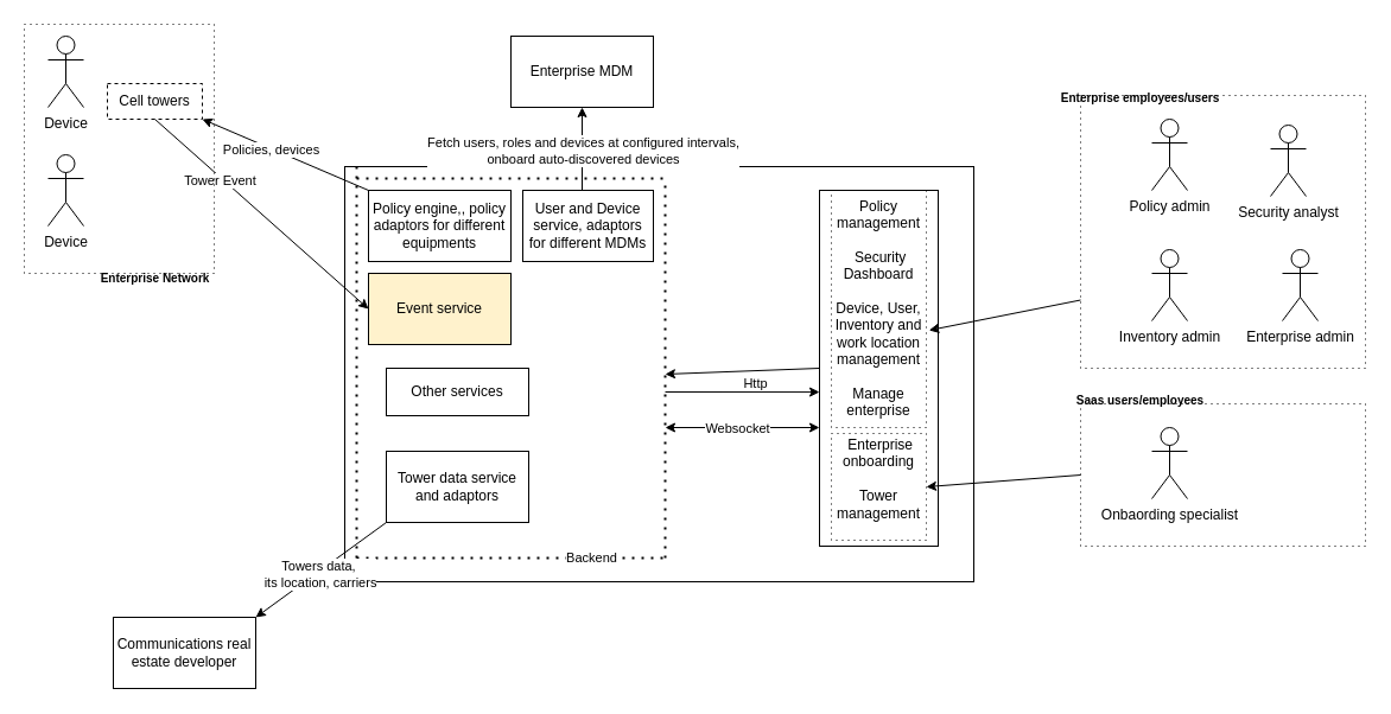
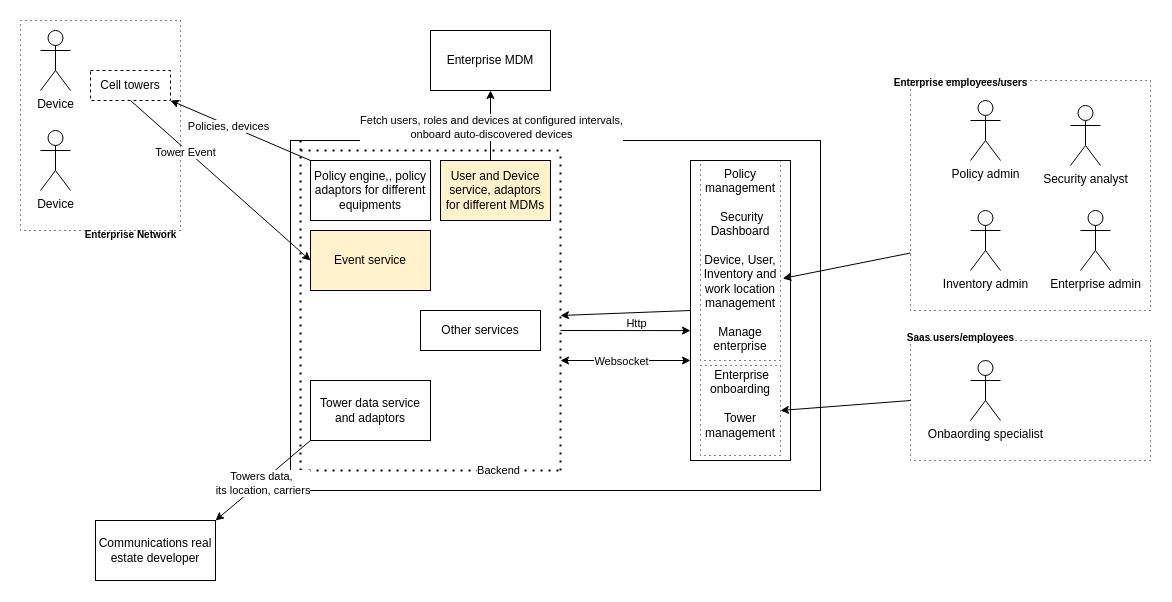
  <mxCell id="0" />
  <mxCell id="1" parent="0" />
  <mxCell id="2" value="" style="rounded=0;whiteSpace=wrap;html=1;fillColor=none;dashed=1;dashPattern=1 4;movable=1;resizable=1;rotatable=1;deletable=1;editable=1;locked=0;connectable=1;" vertex="1" parent="1"><mxGeometry x="700" y="160" width="80" height="200" as="geometry" /></mxCell>
  <mxCell id="3" value="" style="rounded=0;whiteSpace=wrap;html=1;fillColor=none;movable=0;resizable=0;rotatable=0;deletable=0;editable=0;locked=1;connectable=0;" vertex="1" parent="1"><mxGeometry x="290" y="140" width="530" height="350" as="geometry" /></mxCell>
  <mxCell id="4" value="Policy engine,, policy adaptors for different equipments" style="rounded=0;whiteSpace=wrap;html=1;" vertex="1" parent="1"><mxGeometry x="310" y="160" width="120" height="60" as="geometry" /></mxCell>
  <mxCell id="5" value="Policy management&lt;div&gt;&lt;br&gt;&lt;div&gt;&lt;span style=&quot;background-color: transparent; color: light-dark(rgb(0, 0, 0), rgb(255, 255, 255));&quot;&gt;&amp;nbsp;Security Dashboard&lt;/span&gt;&lt;/div&gt;&lt;div&gt;&lt;span style=&quot;background-color: transparent; color: light-dark(rgb(0, 0, 0), rgb(255, 255, 255));&quot;&gt;&lt;br&gt;&lt;/span&gt;&lt;/div&gt;&lt;div&gt;&lt;span style=&quot;background-color: transparent; color: light-dark(rgb(0, 0, 0), rgb(255, 255, 255));&quot;&gt;Device, User, Inventory and work location management&lt;/span&gt;&lt;/div&gt;&lt;/div&gt;&lt;div&gt;&lt;span style=&quot;background-color: transparent; color: light-dark(rgb(0, 0, 0), rgb(255, 255, 255));&quot;&gt;&lt;br&gt;&lt;/span&gt;&lt;/div&gt;&lt;div&gt;&lt;span style=&quot;background-color: transparent; color: light-dark(rgb(0, 0, 0), rgb(255, 255, 255));&quot;&gt;Manage enterprise&lt;/span&gt;&lt;/div&gt;&lt;div&gt;&lt;span style=&quot;background-color: transparent; color: light-dark(rgb(0, 0, 0), rgb(255, 255, 255));&quot;&gt;&lt;br&gt;&lt;/span&gt;&lt;/div&gt;&lt;div&gt;&lt;span style=&quot;background-color: transparent; color: light-dark(rgb(0, 0, 0), rgb(255, 255, 255));&quot;&gt;&amp;nbsp;Enterprise onboarding&lt;/span&gt;&lt;/div&gt;&lt;div&gt;&lt;span style=&quot;background-color: transparent; color: light-dark(rgb(0, 0, 0), rgb(255, 255, 255));&quot;&gt;&lt;br&gt;&lt;/span&gt;&lt;/div&gt;&lt;div&gt;&lt;span style=&quot;background-color: transparent; color: light-dark(rgb(0, 0, 0), rgb(255, 255, 255));&quot;&gt;Tower management&lt;/span&gt;&lt;/div&gt;&lt;div&gt;&lt;span style=&quot;background-color: transparent; color: light-dark(rgb(0, 0, 0), rgb(255, 255, 255));&quot;&gt;&lt;br&gt;&lt;/span&gt;&lt;/div&gt;" style="rounded=0;whiteSpace=wrap;html=1;fillColor=none;movable=0;resizable=0;rotatable=0;deletable=0;editable=0;locked=1;connectable=0;" vertex="1" parent="1"><mxGeometry x="690" y="160" width="100" height="300" as="geometry" /></mxCell>
  <mxCell id="6" value="Cell towers" style="rounded=0;whiteSpace=wrap;html=1;dashed=1;" vertex="1" parent="1"><mxGeometry x="90" y="70" width="80" height="30" as="geometry" /></mxCell>
  <mxCell id="7" value="Event service" style="rounded=0;whiteSpace=wrap;html=1;fillColor=#fff2cc;" vertex="1" parent="1"><mxGeometry x="310" y="230" width="120" height="60" as="geometry" /></mxCell>
  <mxCell id="8" value="" style="endArrow=classic;html=1;rounded=0;exitX=0.5;exitY=1;exitDx=0;exitDy=0;entryX=0;entryY=0.5;entryDx=0;entryDy=0;" edge="1" parent="1" source="6" target="7"><mxGeometry width="50" height="50" relative="1" as="geometry"><mxPoint x="120" y="170" as="sourcePoint" /><mxPoint x="100" y="140" as="targetPoint" /></mxGeometry></mxCell>
  <mxCell id="9" value="Tower Event" style="edgeLabel;html=1;align=center;verticalAlign=middle;resizable=0;points=[];" vertex="1" connectable="0" parent="8"><mxGeometry x="-0.374" y="-2" relative="1" as="geometry"><mxPoint as="offset" /></mxGeometry></mxCell>
  <mxCell id="10" value="" style="endArrow=none;dashed=1;html=1;dashPattern=1 3;strokeWidth=2;rounded=0;" edge="1" parent="1"><mxGeometry width="50" height="50" relative="1" as="geometry"><mxPoint x="560" y="470" as="sourcePoint" /><mxPoint x="560" y="150" as="targetPoint" /></mxGeometry></mxCell>
  <mxCell id="11" value="" style="endArrow=none;dashed=1;html=1;dashPattern=1 3;strokeWidth=2;rounded=0;" edge="1" parent="1"><mxGeometry width="50" height="50" relative="1" as="geometry"><mxPoint x="300" y="470" as="sourcePoint" /><mxPoint x="300" y="140" as="targetPoint" /></mxGeometry></mxCell>
  <mxCell id="12" value="" style="endArrow=none;dashed=1;html=1;dashPattern=1 3;strokeWidth=2;rounded=0;" edge="1" parent="1"><mxGeometry width="50" height="50" relative="1" as="geometry"><mxPoint x="300" y="470" as="sourcePoint" /><mxPoint x="560" y="470" as="targetPoint" /></mxGeometry></mxCell>
  <mxCell id="13" value="Backend" style="edgeLabel;html=1;align=center;verticalAlign=middle;resizable=0;points=[];" vertex="1" connectable="0" parent="12"><mxGeometry x="0.518" y="1" relative="1" as="geometry"><mxPoint as="offset" /></mxGeometry></mxCell>
  <mxCell id="14" value="" style="endArrow=none;dashed=1;html=1;dashPattern=1 3;strokeWidth=2;rounded=0;" edge="1" parent="1"><mxGeometry width="50" height="50" relative="1" as="geometry"><mxPoint x="300" y="150" as="sourcePoint" /><mxPoint x="560" y="150" as="targetPoint" /></mxGeometry></mxCell>
  <mxCell id="15" value="" style="endArrow=classic;html=1;rounded=0;entryX=1;entryY=1;entryDx=0;entryDy=0;exitX=0;exitY=0;exitDx=0;exitDy=0;" edge="1" parent="1" source="4" target="6"><mxGeometry width="50" height="50" relative="1" as="geometry"><mxPoint x="230" y="140" as="sourcePoint" /><mxPoint x="280" y="70" as="targetPoint" /></mxGeometry></mxCell>
  <mxCell id="16" value="Policies, devices" style="edgeLabel;html=1;align=center;verticalAlign=middle;resizable=0;points=[];" vertex="1" connectable="0" parent="15"><mxGeometry x="0.168" y="2" relative="1" as="geometry"><mxPoint y="-1" as="offset" /></mxGeometry></mxCell>
  <mxCell id="17" value="Device" style="shape=umlActor;verticalLabelPosition=bottom;verticalAlign=top;html=1;outlineConnect=0;" vertex="1" parent="1"><mxGeometry x="40" y="130" width="30" height="60" as="geometry" /></mxCell>
  <mxCell id="18" value="Device" style="shape=umlActor;verticalLabelPosition=bottom;verticalAlign=top;html=1;outlineConnect=0;" vertex="1" parent="1"><mxGeometry x="40" y="30" width="30" height="60" as="geometry" /></mxCell>
  <mxCell id="19" value="" style="rounded=0;whiteSpace=wrap;html=1;fillColor=none;dashed=1;dashPattern=1 4;" vertex="1" parent="1"><mxGeometry y="20" width="160" height="210" as="geometry" x="20" /></mxCell>
  <mxCell id="20" value="&lt;font style=&quot;font-size: 10px;&quot;&gt;Enterprise Network&lt;/font&gt;" style="text;strokeColor=none;fillColor=none;html=1;fontSize=24;fontStyle=1;verticalAlign=middle;align=center;" vertex="1" parent="1"><mxGeometry x="95" y="220" width="70" height="20" as="geometry" /></mxCell>
  <mxCell id="21" value="" style="endArrow=classic;html=1;rounded=0;entryX=0;entryY=0.567;entryDx=0;entryDy=0;entryPerimeter=0;" edge="1" parent="1" target="5"><mxGeometry width="50" height="50" relative="1" as="geometry"><mxPoint x="560" y="330" as="sourcePoint" /><mxPoint x="620" y="330" as="targetPoint" /></mxGeometry></mxCell>
  <mxCell id="22" value="Http" style="edgeLabel;html=1;align=center;verticalAlign=middle;resizable=0;points=[];" vertex="1" connectable="0" parent="21"><mxGeometry x="0.153" y="8" relative="1" as="geometry"><mxPoint as="offset" /></mxGeometry></mxCell>
  <mxCell id="23" value="" style="endArrow=classic;html=1;rounded=0;" edge="1" parent="1"><mxGeometry width="50" height="50" relative="1" as="geometry"><mxPoint x="690" y="310" as="sourcePoint" /><mxPoint x="560" y="315" as="targetPoint" /></mxGeometry></mxCell>
  <mxCell id="24" value="" style="endArrow=classic;startArrow=classic;html=1;rounded=0;" edge="1" parent="1"><mxGeometry width="50" height="50" relative="1" as="geometry"><mxPoint x="560" y="360" as="sourcePoint" /><mxPoint x="690" y="360" as="targetPoint" /></mxGeometry></mxCell>
  <mxCell id="25" value="Websocket" style="edgeLabel;html=1;align=center;verticalAlign=middle;resizable=0;points=[];" vertex="1" connectable="0" parent="24"><mxGeometry x="-0.468" relative="1" as="geometry"><mxPoint x="25" as="offset" /></mxGeometry></mxCell>
  <mxCell id="26" value="Enterprise MDM" style="rounded=0;whiteSpace=wrap;html=1;" vertex="1" parent="1"><mxGeometry x="430" y="30" width="120" height="60" as="geometry" /></mxCell>
- <mxCell id="27" value="Tower data service and adaptors" style="rounded=0;whiteSpace=wrap;html=1;" vertex="1" parent="1"><mxGeometry x="325" y="380" width="120" height="60" as="geometry" /></mxCell>
- <mxCell id="28" value="User and Device service, adaptors for different MDMs" style="rounded=0;whiteSpace=wrap;html=1;" vertex="1" parent="1"><mxGeometry x="440" y="160" width="110" height="60" as="geometry" /></mxCell>
+ <mxCell id="27" value="Tower data service and adaptors" style="rounded=0;whiteSpace=wrap;html=1;" vertex="1" parent="1"><mxGeometry x="310" y="380" width="120" height="60" as="geometry" /></mxCell>
+ <mxCell id="28" value="User and Device service, adaptors for different MDMs" style="rounded=0;whiteSpace=wrap;html=1;fillColor=#fff2cc;" vertex="1" parent="1"><mxGeometry x="440" y="160" width="110" height="60" as="geometry" /></mxCell>
  <mxCell id="29" value="" style="endArrow=classic;html=1;rounded=0;entryX=0.5;entryY=1;entryDx=0;entryDy=0;" edge="1" parent="1" target="26"><mxGeometry width="50" height="50" relative="1" as="geometry"><mxPoint x="490" y="160" as="sourcePoint" /><mxPoint x="380" y="230" as="targetPoint" /></mxGeometry></mxCell>
  <mxCell id="30" value="Fetch users, roles and devices at configured intervals,&lt;div&gt;onboard auto-discovered devices&lt;/div&gt;" style="edgeLabel;html=1;align=center;verticalAlign=middle;resizable=0;points=[];" vertex="1" connectable="0" parent="29"><mxGeometry x="-0.029" relative="1" as="geometry"><mxPoint as="offset" /></mxGeometry></mxCell>
  <mxCell id="31" value="Communications real estate developer" style="rounded=0;whiteSpace=wrap;html=1;" vertex="1" parent="1"><mxGeometry x="95" y="520" width="120" height="60" as="geometry" /></mxCell>
  <mxCell id="32" value="" style="endArrow=classic;html=1;rounded=0;exitX=0;exitY=1;exitDx=0;exitDy=0;entryX=1;entryY=0;entryDx=0;entryDy=0;" edge="1" parent="1" source="27" target="31"><mxGeometry width="50" height="50" relative="1" as="geometry"><mxPoint x="330" y="410" as="sourcePoint" /><mxPoint x="380" y="360" as="targetPoint" /></mxGeometry></mxCell>
  <mxCell id="33" value="Towers data,&lt;div&gt;&amp;nbsp;its location, carriers&lt;/div&gt;" style="edgeLabel;html=1;align=center;verticalAlign=middle;resizable=0;points=[];" vertex="1" connectable="0" parent="32"><mxGeometry x="0.054" y="1" relative="1" as="geometry"><mxPoint as="offset" /></mxGeometry></mxCell>
- <mxCell id="34" value="Other services" style="rounded=0;whiteSpace=wrap;html=1;" vertex="1" parent="1"><mxGeometry x="325" y="310" width="120" height="40" as="geometry" /></mxCell>
+ <mxCell id="34" value="Other services" style="rounded=0;whiteSpace=wrap;html=1;" vertex="1" parent="1"><mxGeometry x="420" y="310" width="120" height="40" as="geometry" /></mxCell>
  <mxCell id="35" value="Inventory admin" style="shape=umlActor;verticalLabelPosition=bottom;verticalAlign=top;html=1;outlineConnect=0;" vertex="1" parent="1"><mxGeometry x="970" y="210" width="30" height="60" as="geometry" /></mxCell>
  <mxCell id="36" value="" style="rounded=0;whiteSpace=wrap;html=1;fillColor=none;movable=1;resizable=1;rotatable=1;deletable=1;editable=1;locked=0;connectable=1;dashed=1;dashPattern=1 4;" vertex="1" parent="1"><mxGeometry x="910" y="80" width="240" height="230" as="geometry" /></mxCell>
  <mxCell id="37" value="Enterprise admin" style="shape=umlActor;verticalLabelPosition=bottom;verticalAlign=top;html=1;outlineConnect=0;" vertex="1" parent="1"><mxGeometry x="1080" y="210" width="30" height="60" as="geometry" /></mxCell>
  <mxCell id="38" value="Security analyst" style="shape=umlActor;verticalLabelPosition=bottom;verticalAlign=top;html=1;outlineConnect=0;" vertex="1" parent="1"><mxGeometry x="1070" y="105" width="30" height="60" as="geometry" /></mxCell>
  <mxCell id="39" value="Policy admin" style="shape=umlActor;verticalLabelPosition=bottom;verticalAlign=top;html=1;outlineConnect=0;" vertex="1" parent="1"><mxGeometry x="970" y="100" width="30" height="60" as="geometry" /></mxCell>
  <mxCell id="40" value="" style="rounded=0;whiteSpace=wrap;html=1;fillColor=none;movable=1;resizable=1;rotatable=1;deletable=1;editable=1;locked=0;connectable=1;dashed=1;dashPattern=1 4;" vertex="1" parent="1"><mxGeometry x="910" y="340" width="240" height="120" as="geometry" /></mxCell>
  <mxCell id="41" value="Onbaording specialist" style="shape=umlActor;verticalLabelPosition=bottom;verticalAlign=top;html=1;outlineConnect=0;" vertex="1" parent="1"><mxGeometry x="970" y="360" width="30" height="60" as="geometry" /></mxCell>
  <mxCell id="42" value="&lt;font style=&quot;font-size: 10px;&quot;&gt;Saas users/employees&lt;/font&gt;" style="text;strokeColor=none;fillColor=none;html=1;fontSize=24;fontStyle=1;verticalAlign=middle;align=center;" vertex="1" parent="1"><mxGeometry x="910" y="325" width="100" height="15" as="geometry" /></mxCell>
  <mxCell id="43" value="&lt;font style=&quot;font-size: 10px;&quot;&gt;Enterprise employees/users&lt;/font&gt;" style="text;strokeColor=none;fillColor=none;html=1;fontSize=24;fontStyle=1;verticalAlign=middle;align=center;" vertex="1" parent="1"><mxGeometry x="910" y="70" width="100" height="15" as="geometry" /></mxCell>
  <mxCell id="44" value="" style="endArrow=classic;html=1;rounded=0;exitX=0;exitY=0.5;exitDx=0;exitDy=0;entryX=1;entryY=0.5;entryDx=0;entryDy=0;" edge="1" parent="1" source="40" target="46"><mxGeometry width="50" height="50" relative="1" as="geometry"><mxPoint x="790" y="320" as="sourcePoint" /><mxPoint x="840" y="270" as="targetPoint" /></mxGeometry></mxCell>
  <mxCell id="45" value="" style="endArrow=classic;html=1;rounded=0;exitX=0;exitY=0.75;exitDx=0;exitDy=0;entryX=1.028;entryY=0.59;entryDx=0;entryDy=0;entryPerimeter=0;" edge="1" parent="1" source="36" target="2"><mxGeometry width="50" height="50" relative="1" as="geometry"><mxPoint x="790" y="320" as="sourcePoint" /><mxPoint x="840" y="270" as="targetPoint" /></mxGeometry></mxCell>
  <mxCell id="46" value="" style="rounded=0;whiteSpace=wrap;html=1;fillColor=none;dashed=1;dashPattern=1 4;" vertex="1" parent="1"><mxGeometry x="700" y="365" width="80" height="90" as="geometry" /></mxCell>
